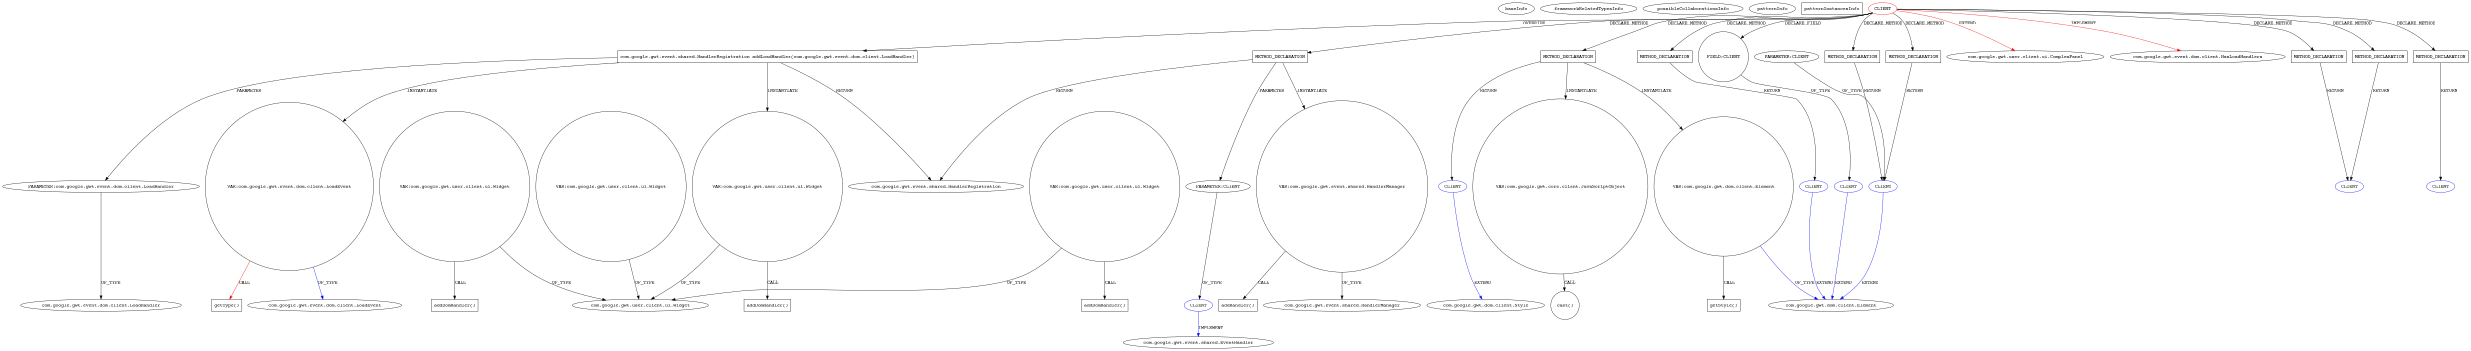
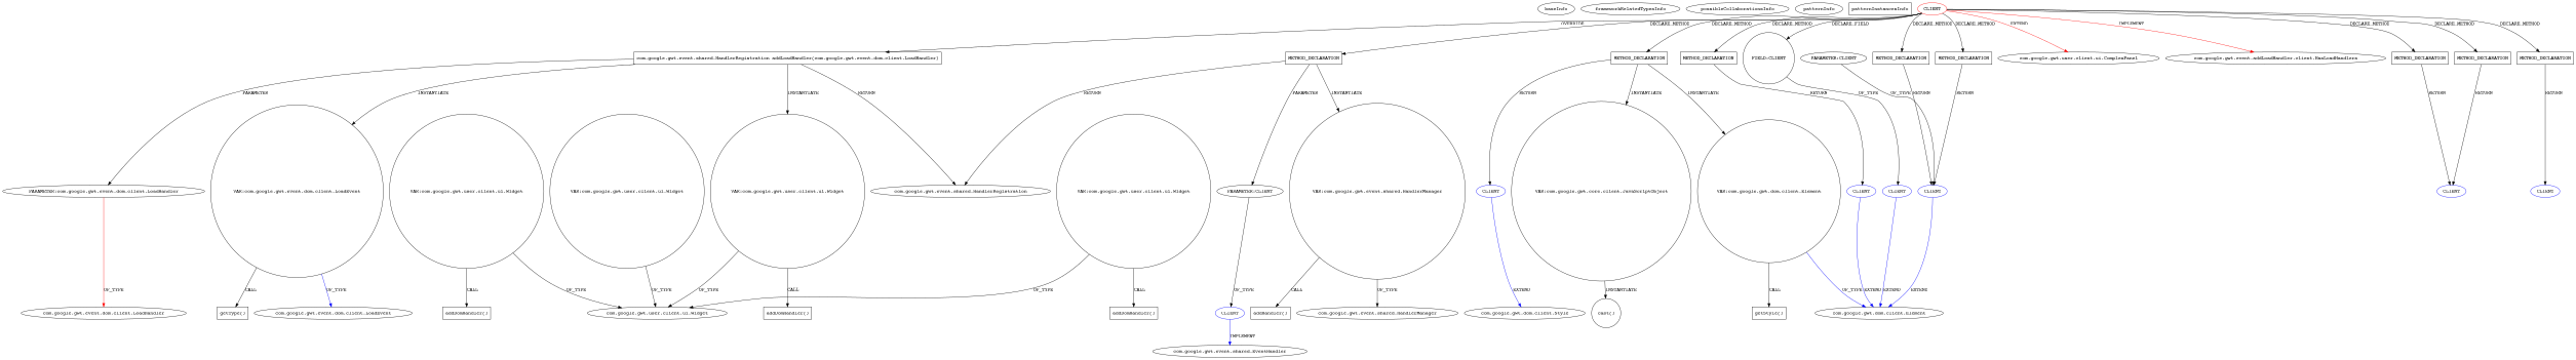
  digraph {
    fontname="Courier Prime"
    node [fontname="Courier Prime" isFrameworkType=false vertexType=VARIABLE_EXPRESION]
    edge [fontname="Courier Prime"]
    baseInfo [category=pattern graphId=1551 isAnonymous=false possibleRelation=true isFrameworkType="" vertexType=""]
    frameworkRelatedTypesInfo [0="com.google.gwt.event.dom.client.HasLoadHandlers" 1="com.google.gwt.user.client.ui.ComplexPanel" isFrameworkType="" vertexType=""]
    possibleCollaborationsInfo [0="1551~FIELD_TYPE_DECLARATION-~com.google.gwt.event.dom.client.HasLoadHandlers com.google.gwt.user.client.ui.ComplexPanel ~com.google.gwt.dom.client.Element ~false~false" 1="1551~RETURN_TYPE_DECLARATION-CLIENT_METHOD_DECLARATION-PARAMETER_TYPE_DECLARATION-RETURN_TYPE_DECLARATION-CLIENT_METHOD_DECLARATION-~com.google.gwt.event.dom.client.HasLoadHandlers com.google.gwt.user.client.ui.ComplexPanel ~com.google.gwt.dom.client.Element ~false~false" 2="1551~RETURN_TYPE_DECLARATION-CLIENT_METHOD_DECLARATION-~com.google.gwt.event.dom.client.HasLoadHandlers com.google.gwt.user.client.ui.ComplexPanel ~com.google.gwt.dom.client.Element ~false~false" 3="1551~RETURN_TYPE_DECLARATION-CLIENT_METHOD_DECLARATION-~com.google.gwt.event.dom.client.HasLoadHandlers com.google.gwt.user.client.ui.ComplexPanel ~com.google.gwt.dom.client.Style ~false~false" 4="1551~PARAMETER_TYPE_DECLARATION-CLIENT_METHOD_DECLARATION-~com.google.gwt.event.dom.client.HasLoadHandlers com.google.gwt.user.client.ui.ComplexPanel ~com.google.gwt.event.shared.EventHandler ~false~false" isFrameworkType="" vertexType=""]
    patternInfo [frequency=3.0 patternRootClient=0 isFrameworkType="" vertexType=""]
    patternInstancesInfo [0="mguiral-GwtSvgLib~/mguiral-GwtSvgLib/GwtSvgLib-master/src/gwt/html5/svg/client/user/ui/SVGGraphicalWidget.java~SVGGraphicalWidget~3974" 1="mguiral-GwtSvgLib~/mguiral-GwtSvgLib/GwtSvgLib-master/src/gwt/html5/svg/client/user/ui/SVGWidget.java~SVGWidget~3992" 2="mguiral-GwtSvgLib~/mguiral-GwtSvgLib/GwtSvgLib-master/src/gwt/html5/svg/client/user/ui/SVGSwitchWidget.java~SVGSwitchWidget~4001" shape=box isFrameworkType="" vertexType=""]
    n6 [label="PARAMETER:com.google.gwt.event.dom.client.LoadHandler" vertexType=PARAMETER_DECLARATION]
    n7 [label="com.google.gwt.event.dom.client.LoadHandler" vertexType=FRAMEWORK_INTERFACE_TYPE]
    n8 [label="com.google.gwt.event.shared.HandlerRegistration addLoadHandler(com.google.gwt.event.dom.client.LoadHandler)" shape=box vertexType=OVERRIDING_METHOD_DECLARATION]
    n9 [label="VAR:com.google.gwt.user.client.ui.Widget" shape=circle]
    n10 [label="VAR:com.google.gwt.event.dom.client.LoadEvent" shape=circle]
    n11 [label="com.google.gwt.event.shared.HandlerRegistration" vertexType=FRAMEWORK_INTERFACE_TYPE]
    n12 [label="com.google.gwt.user.client.ui.Widget" vertexType=FRAMEWORK_CLASS_TYPE]
    n13 [label="addDomHandler()" shape=box vertexType=INSIDE_CALL]
    n14 [label="getType()" shape=box vertexType=INSIDE_CALL]
    n15 [label="com.google.gwt.event.dom.client.LoadEvent" vertexType=FRAMEWORK_CLASS_TYPE]
    n16 [color=red label=CLIENT vertexType=ROOT_CLIENT_CLASS_DECLARATION]
    n17 [label="FIELD:CLIENT" shape=circle vertexType=FIELD_DECLARATION]
    n18 [label="com.google.gwt.user.client.ui.ComplexPanel" vertexType=FRAMEWORK_CLASS_TYPE]
-   n19 [label="com.google.gwt.event.dom.client.HasLoadHandlers" vertexType=FRAMEWORK_INTERFACE_TYPE]
+   n19 [label="com.google.gwt.event.addLoadHandler.client.HasLoadHandlers" vertexType=FRAMEWORK_INTERFACE_TYPE]
    n20 [label=METHOD_DECLARATION shape=box vertexType=CLIENT_METHOD_DECLARATION]
    n21 [label=METHOD_DECLARATION shape=box vertexType=CLIENT_METHOD_DECLARATION]
    n22 [label=METHOD_DECLARATION shape=box vertexType=CLIENT_METHOD_DECLARATION]
    n23 [label=METHOD_DECLARATION shape=box vertexType=CLIENT_METHOD_DECLARATION]
    n24 [label=METHOD_DECLARATION shape=box vertexType=CLIENT_METHOD_DECLARATION]
    n25 [label=METHOD_DECLARATION shape=box vertexType=CLIENT_METHOD_DECLARATION]
    n26 [label=METHOD_DECLARATION shape=box vertexType=CLIENT_METHOD_DECLARATION]
    n27 [label=METHOD_DECLARATION shape=box vertexType=CLIENT_METHOD_DECLARATION]
    n28 [color=blue label=CLIENT vertexType=REFERENCE_CLIENT_CLASS_DECLARATION]
    n29 [label="VAR:com.google.gwt.dom.client.Element" shape=circle]
    n30 [label="VAR:com.google.gwt.core.client.JavaScriptObject" shape=circle]
    n31 [color=blue label=CLIENT vertexType=REFERENCE_CLIENT_CLASS_DECLARATION]
    n32 [color=blue label=CLIENT vertexType=REFERENCE_CLIENT_CLASS_DECLARATION]
    n33 [label="PARAMETER:CLIENT" vertexType=PARAMETER_DECLARATION]
    n34 [label="VAR:com.google.gwt.event.shared.HandlerManager" shape=circle]
    n35 [color=blue label=CLIENT vertexType=REFERENCE_CLIENT_CLASS_DECLARATION]
    n36 [color=blue label=CLIENT vertexType=REFERENCE_CLIENT_CLASS_DECLARATION]
    n37 [color=blue label=CLIENT vertexType=REFERENCE_CLIENT_CLASS_DECLARATION]
    n38 [label="com.google.gwt.dom.client.Element" vertexType=FRAMEWORK_CLASS_TYPE]
    n39 [label="VAR:com.google.gwt.user.client.ui.Widget" shape=circle]
    n40 [label="addDomHandler()" shape=box vertexType=INSIDE_CALL]
    n41 [label="VAR:com.google.gwt.user.client.ui.Widget" shape=circle]
    n42 [label="VAR:com.google.gwt.user.client.ui.Widget" shape=circle]
    n43 [label="addDomHandler()" shape=box vertexType=INSIDE_CALL]
    n44 [label="PARAMETER:CLIENT" vertexType=PARAMETER_DECLARATION]
    n45 [label="getStyle()" shape=box vertexType=INSIDE_CALL]
    n46 [label="cast()" shape=circle vertexType=INSIDE_CALL]
    n47 [label="com.google.gwt.dom.client.Style" vertexType=FRAMEWORK_CLASS_TYPE]
    n48 [color=blue label=CLIENT vertexType=REFERENCE_CLIENT_CLASS_DECLARATION]
    n49 [label="addHandler()" shape=box vertexType=INSIDE_CALL]
    n50 [label="com.google.gwt.event.shared.HandlerManager" vertexType=FRAMEWORK_CLASS_TYPE]
    n51 [label="com.google.gwt.event.shared.EventHandler" vertexType=FRAMEWORK_INTERFACE_TYPE]
-   n6 -> n7 [label=OF_TYPE]
+   n6 -> n7 [label=OF_TYPE color=red]
    n8 -> n6 [label=PARAMETER]
    n8 -> n9 [label=INSTANTIATE]
    n8 -> n10 [label=INSTANTIATE]
    n8 -> n11 [label=RETURN]
    n9 -> n12 [label=OF_TYPE]
    n9 -> n13 [label=CALL]
-   n10 -> n14 [label=CALL color=red]
+   n10 -> n14 [label=CALL]
    n10 -> n15 [color=blue label=OF_TYPE]
    n16 -> n8 [label=OVERRIDE]
    n16 -> n17 [label=DECLARE_FIELD]
    n16 -> n18 [color=red label=EXTEND]
    n16 -> n19 [color=red label=IMPLEMENT]
    n16 -> n20 [label=DECLARE_METHOD]
    n16 -> n21 [label=DECLARE_METHOD]
    n16 -> n22 [label=DECLARE_METHOD]
    n16 -> n23 [label=DECLARE_METHOD]
    n16 -> n24 [label=DECLARE_METHOD]
    n16 -> n25 [label=DECLARE_METHOD]
    n16 -> n26 [label=DECLARE_METHOD]
    n16 -> n27 [label=DECLARE_METHOD]
    n17 -> n28 [label=OF_TYPE]
    n20 -> n29 [label=INSTANTIATE]
    n20 -> n30 [label=INSTANTIATE]
    n20 -> n31 [label=RETURN]
    n21 -> n32 [label=RETURN]
    n22 -> n32 [label=RETURN]
    n23 -> n11 [label=RETURN]
    n23 -> n33 [label=PARAMETER]
    n23 -> n34 [label=INSTANTIATE]
    n24 -> n35 [label=RETURN]
    n25 -> n36 [label=RETURN]
    n26 -> n37 [label=RETURN]
    n27 -> n35 [label=RETURN]
    n28 -> n38 [color=blue label=EXTEND]
    n29 -> n38 [color=blue label=OF_TYPE]
    n29 -> n45 [label=CALL]
-   n30 -> n46 [label=CALL]
+   n30 -> n46 [label=INSTANTIATE]
    n31 -> n47 [color=blue label=EXTEND]
    n32 -> n38 [color=blue label=EXTEND]
    n33 -> n48 [label=OF_TYPE]
    n34 -> n49 [label=CALL]
    n34 -> n50 [label=OF_TYPE]
    n36 -> n38 [color=blue label=EXTEND]
    n39 -> n12 [label=OF_TYPE]
    n39 -> n40 [label=CALL]
    n41 -> n12 [label=OF_TYPE]
    n42 -> n12 [label=OF_TYPE]
    n42 -> n43 [label=CALL]
    n44 -> n32 [label=OF_TYPE]
    n48 -> n51 [color=blue label=IMPLEMENT]
  }
